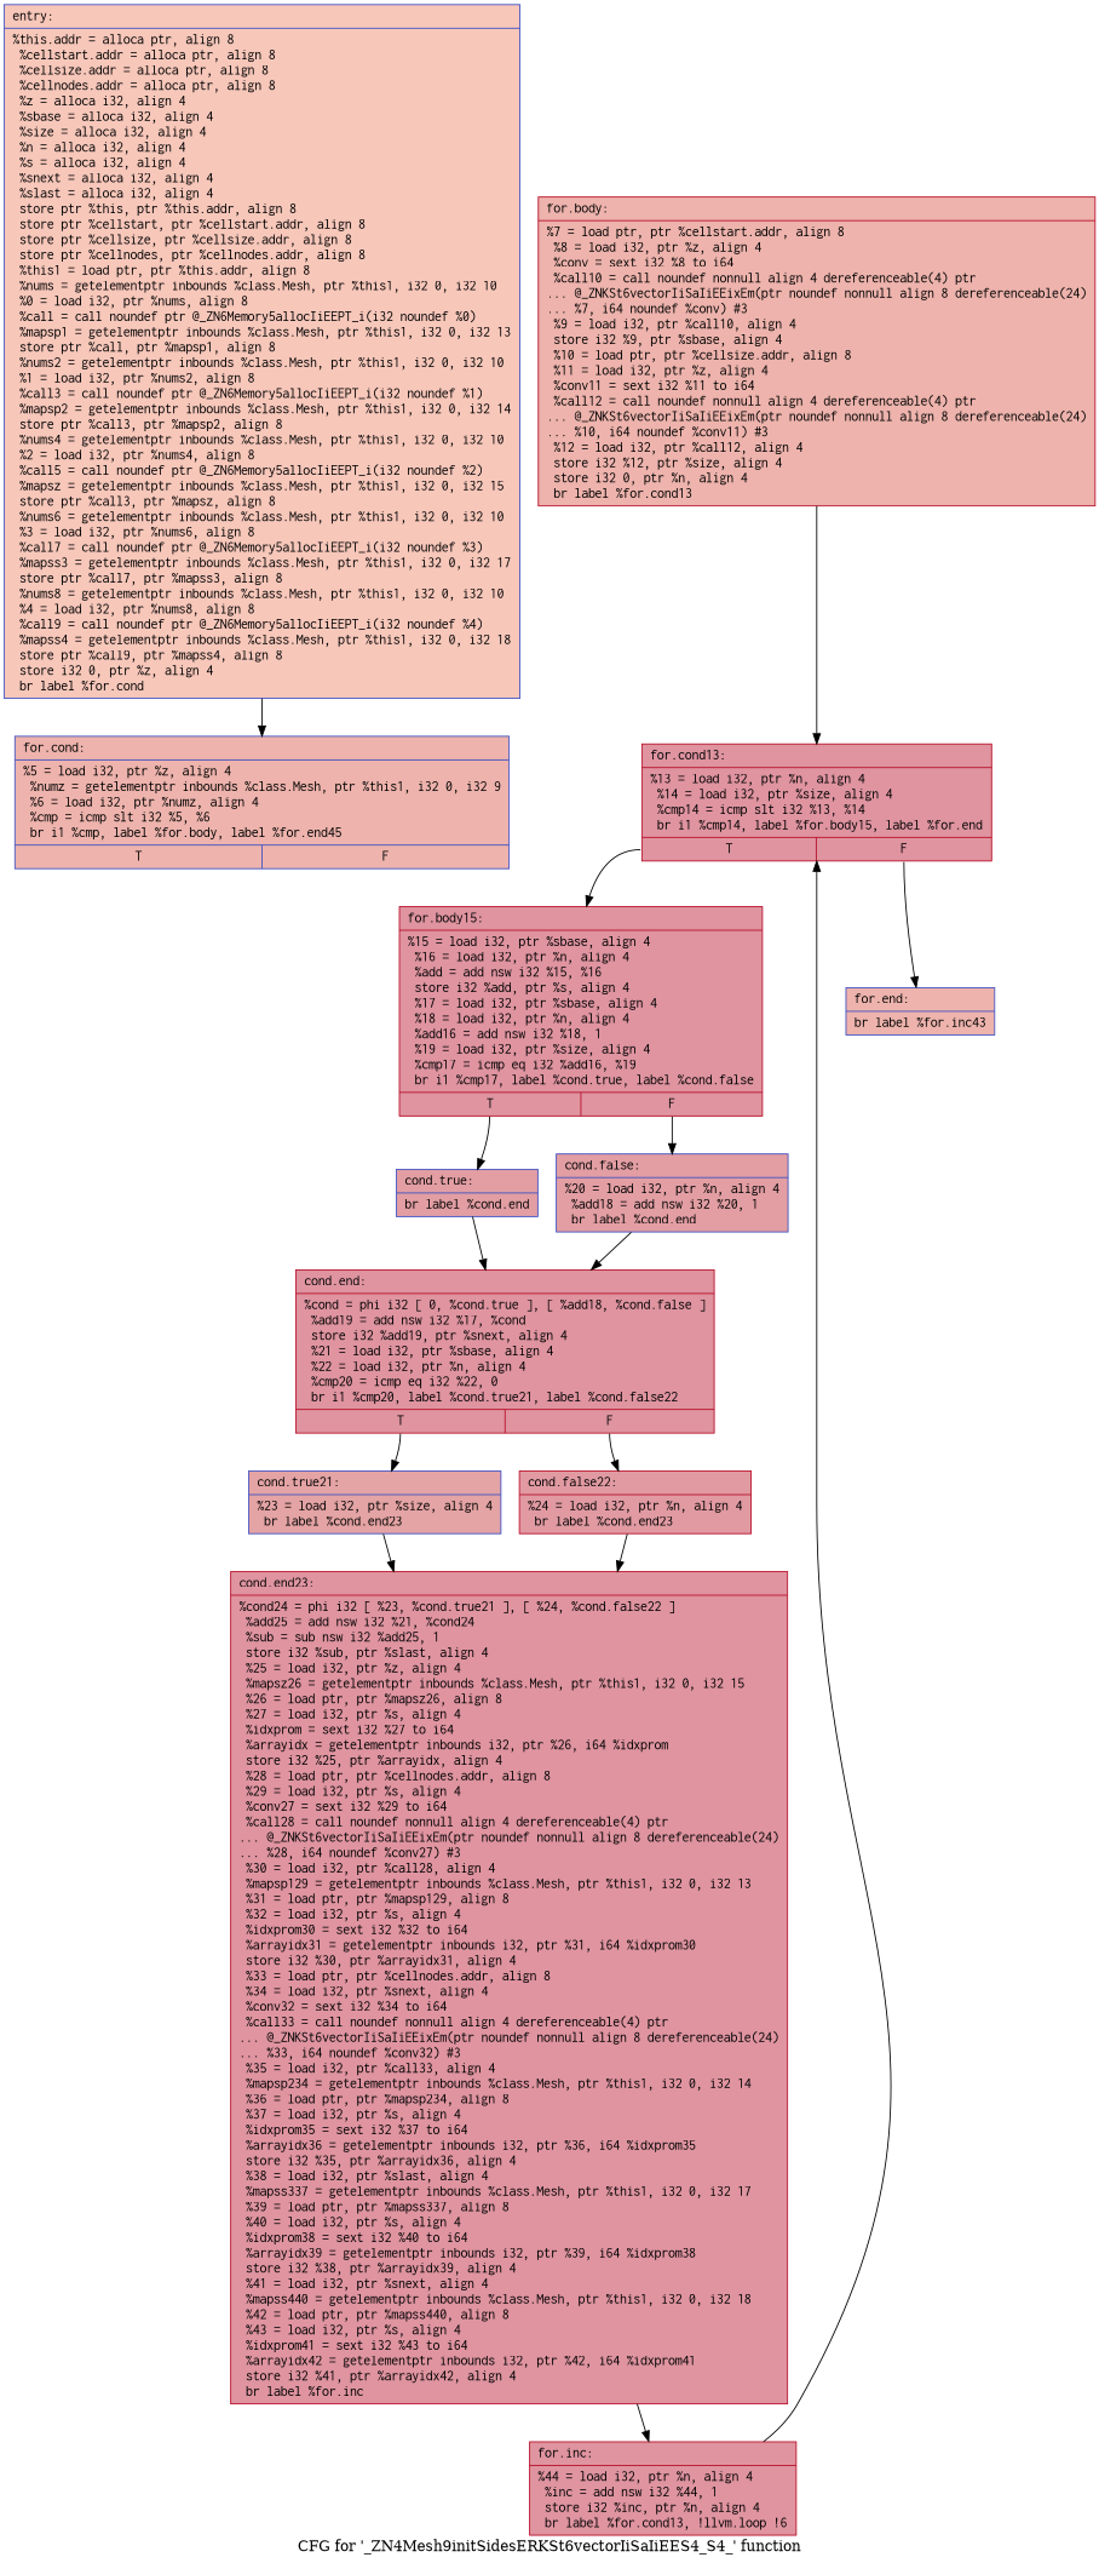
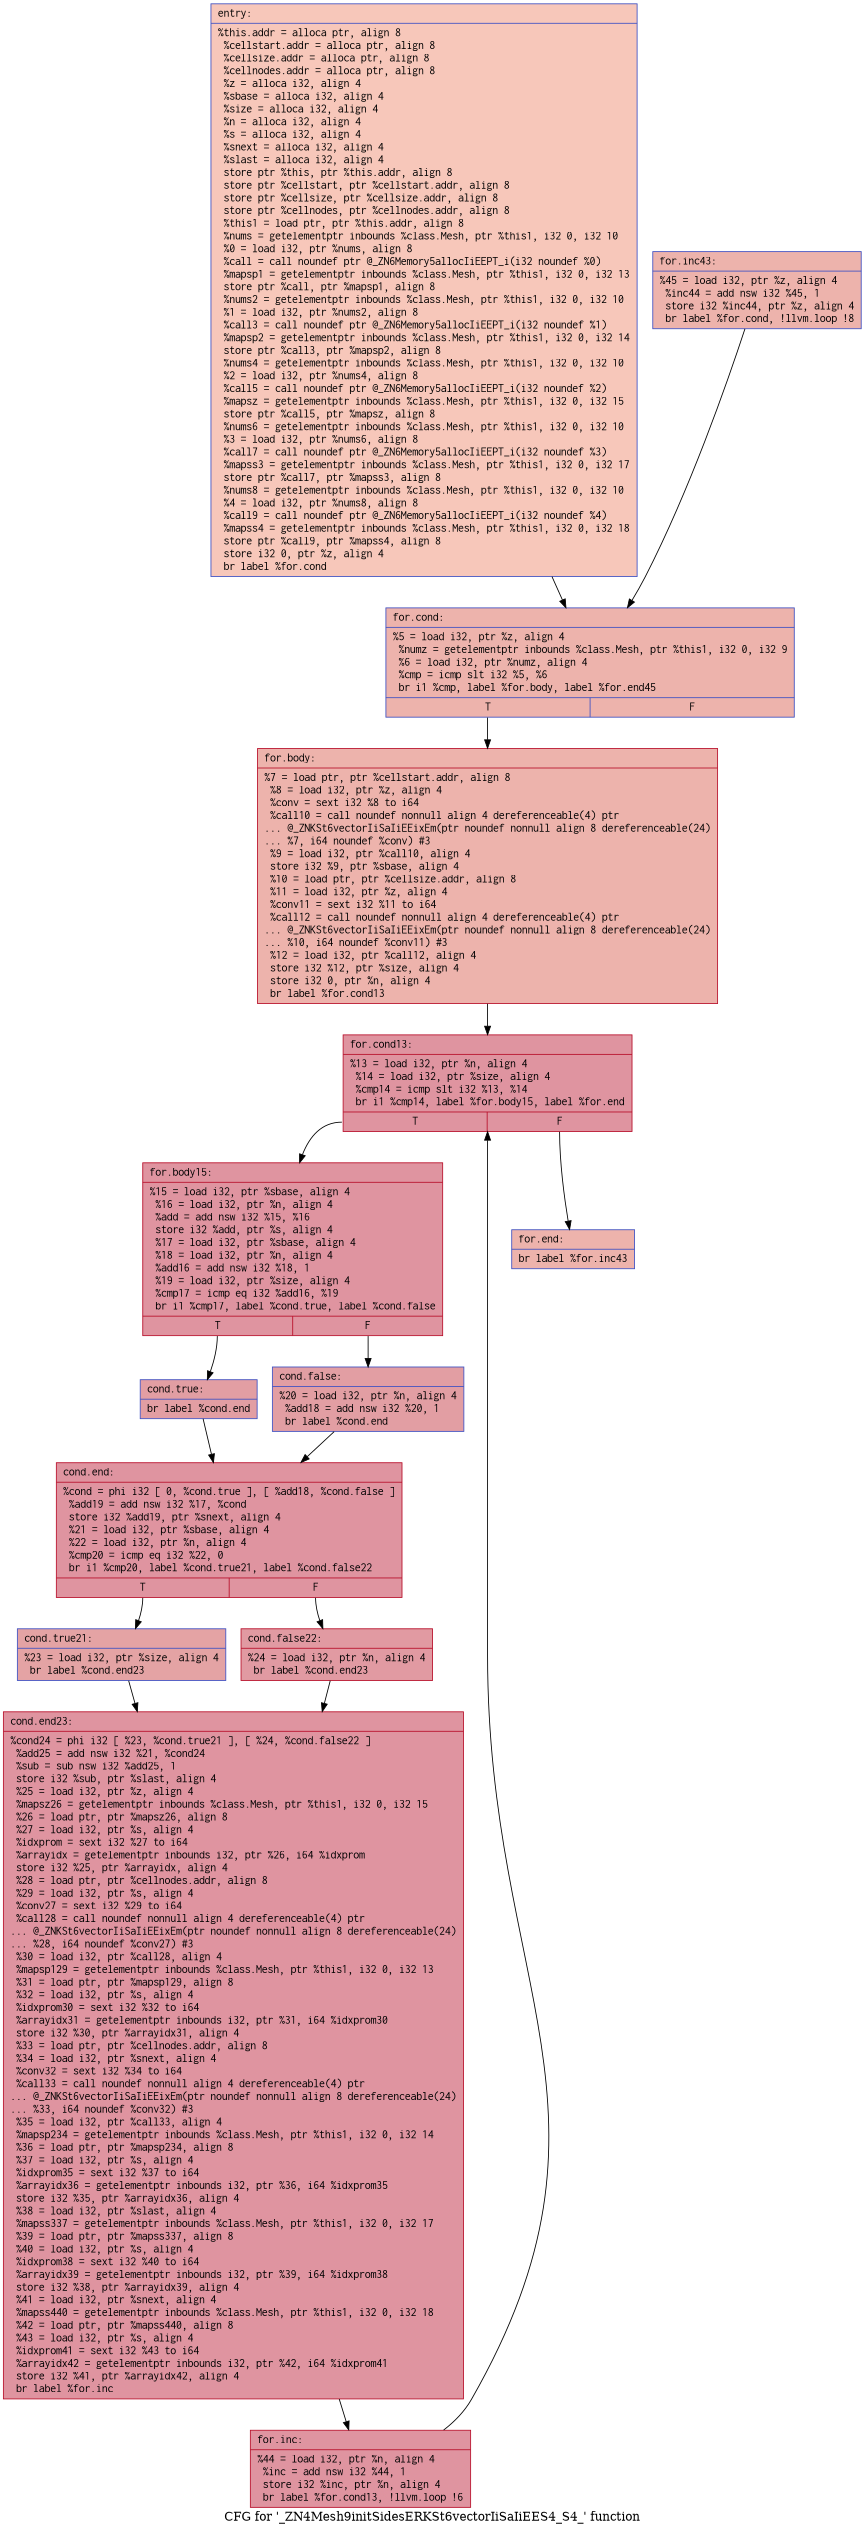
  digraph {
    label="CFG for '_ZN4Mesh9initSidesERKSt6vectorIiSaIiEES4_S4_' function"
    node [color="#3d50c3ff" fillcolor="#b70d2870" fontname=Courier shape=record style=filled]
-   n1 [fillcolor="#ec7f6370" label="{entry:\l|  %this.addr = alloca ptr, align 8\l  %cellstart.addr = alloca ptr, align 8\l  %cellsize.addr = alloca ptr, align 8\l  %cellnodes.addr = alloca ptr, align 8\l  %z = alloca i32, align 4\l  %sbase = alloca i32, align 4\l  %size = alloca i32, align 4\l  %n = alloca i32, align 4\l  %s = alloca i32, align 4\l  %snext = alloca i32, align 4\l  %slast = alloca i32, align 4\l  store ptr %this, ptr %this.addr, align 8\l  store ptr %cellstart, ptr %cellstart.addr, align 8\l  store ptr %cellsize, ptr %cellsize.addr, align 8\l  store ptr %cellnodes, ptr %cellnodes.addr, align 8\l  %this1 = load ptr, ptr %this.addr, align 8\l  %nums = getelementptr inbounds %class.Mesh, ptr %this1, i32 0, i32 10\l  %0 = load i32, ptr %nums, align 8\l  %call = call noundef ptr @_ZN6Memory5allocIiEEPT_i(i32 noundef %0)\l  %mapsp1 = getelementptr inbounds %class.Mesh, ptr %this1, i32 0, i32 13\l  store ptr %call, ptr %mapsp1, align 8\l  %nums2 = getelementptr inbounds %class.Mesh, ptr %this1, i32 0, i32 10\l  %1 = load i32, ptr %nums2, align 8\l  %call3 = call noundef ptr @_ZN6Memory5allocIiEEPT_i(i32 noundef %1)\l  %mapsp2 = getelementptr inbounds %class.Mesh, ptr %this1, i32 0, i32 14\l  store ptr %call3, ptr %mapsp2, align 8\l  %nums4 = getelementptr inbounds %class.Mesh, ptr %this1, i32 0, i32 10\l  %2 = load i32, ptr %nums4, align 8\l  %call5 = call noundef ptr @_ZN6Memory5allocIiEEPT_i(i32 noundef %2)\l  %mapsz = getelementptr inbounds %class.Mesh, ptr %this1, i32 0, i32 15\l  store ptr %call3, ptr %mapsz, align 8\l  %nums6 = getelementptr inbounds %class.Mesh, ptr %this1, i32 0, i32 10\l  %3 = load i32, ptr %nums6, align 8\l  %call7 = call noundef ptr @_ZN6Memory5allocIiEEPT_i(i32 noundef %3)\l  %mapss3 = getelementptr inbounds %class.Mesh, ptr %this1, i32 0, i32 17\l  store ptr %call7, ptr %mapss3, align 8\l  %nums8 = getelementptr inbounds %class.Mesh, ptr %this1, i32 0, i32 10\l  %4 = load i32, ptr %nums8, align 8\l  %call9 = call noundef ptr @_ZN6Memory5allocIiEEPT_i(i32 noundef %4)\l  %mapss4 = getelementptr inbounds %class.Mesh, ptr %this1, i32 0, i32 18\l  store ptr %call9, ptr %mapss4, align 8\l  store i32 0, ptr %z, align 4\l  br label %for.cond\l}"]
+   n1 [fillcolor="#ec7f6370" label="{entry:\l|  %this.addr = alloca ptr, align 8\l  %cellstart.addr = alloca ptr, align 8\l  %cellsize.addr = alloca ptr, align 8\l  %cellnodes.addr = alloca ptr, align 8\l  %z = alloca i32, align 4\l  %sbase = alloca i32, align 4\l  %size = alloca i32, align 4\l  %n = alloca i32, align 4\l  %s = alloca i32, align 4\l  %snext = alloca i32, align 4\l  %slast = alloca i32, align 4\l  store ptr %this, ptr %this.addr, align 8\l  store ptr %cellstart, ptr %cellstart.addr, align 8\l  store ptr %cellsize, ptr %cellsize.addr, align 8\l  store ptr %cellnodes, ptr %cellnodes.addr, align 8\l  %this1 = load ptr, ptr %this.addr, align 8\l  %nums = getelementptr inbounds %class.Mesh, ptr %this1, i32 0, i32 10\l  %0 = load i32, ptr %nums, align 8\l  %call = call noundef ptr @_ZN6Memory5allocIiEEPT_i(i32 noundef %0)\l  %mapsp1 = getelementptr inbounds %class.Mesh, ptr %this1, i32 0, i32 13\l  store ptr %call, ptr %mapsp1, align 8\l  %nums2 = getelementptr inbounds %class.Mesh, ptr %this1, i32 0, i32 10\l  %1 = load i32, ptr %nums2, align 8\l  %call3 = call noundef ptr @_ZN6Memory5allocIiEEPT_i(i32 noundef %1)\l  %mapsp2 = getelementptr inbounds %class.Mesh, ptr %this1, i32 0, i32 14\l  store ptr %call3, ptr %mapsp2, align 8\l  %nums4 = getelementptr inbounds %class.Mesh, ptr %this1, i32 0, i32 10\l  %2 = load i32, ptr %nums4, align 8\l  %call5 = call noundef ptr @_ZN6Memory5allocIiEEPT_i(i32 noundef %2)\l  %mapsz = getelementptr inbounds %class.Mesh, ptr %this1, i32 0, i32 15\l  store ptr %call5, ptr %mapsz, align 8\l  %nums6 = getelementptr inbounds %class.Mesh, ptr %this1, i32 0, i32 10\l  %3 = load i32, ptr %nums6, align 8\l  %call7 = call noundef ptr @_ZN6Memory5allocIiEEPT_i(i32 noundef %3)\l  %mapss3 = getelementptr inbounds %class.Mesh, ptr %this1, i32 0, i32 17\l  store ptr %call7, ptr %mapss3, align 8\l  %nums8 = getelementptr inbounds %class.Mesh, ptr %this1, i32 0, i32 10\l  %4 = load i32, ptr %nums8, align 8\l  %call9 = call noundef ptr @_ZN6Memory5allocIiEEPT_i(i32 noundef %4)\l  %mapss4 = getelementptr inbounds %class.Mesh, ptr %this1, i32 0, i32 18\l  store ptr %call9, ptr %mapss4, align 8\l  store i32 0, ptr %z, align 4\l  br label %for.cond\l}"]
    n2 [fillcolor="#d6524470" label="{for.cond:\l|  %5 = load i32, ptr %z, align 4\l  %numz = getelementptr inbounds %class.Mesh, ptr %this1, i32 0, i32 9\l  %6 = load i32, ptr %numz, align 4\l  %cmp = icmp slt i32 %5, %6\l  br i1 %cmp, label %for.body, label %for.end45\l|{<s0>T|<s1>F}}"]
    n3 [color="#b70d28ff" fillcolor="#d6524470" label="{for.body:\l|  %7 = load ptr, ptr %cellstart.addr, align 8\l  %8 = load i32, ptr %z, align 4\l  %conv = sext i32 %8 to i64\l  %call10 = call noundef nonnull align 4 dereferenceable(4) ptr\l... @_ZNKSt6vectorIiSaIiEEixEm(ptr noundef nonnull align 8 dereferenceable(24)\l... %7, i64 noundef %conv) #3\l  %9 = load i32, ptr %call10, align 4\l  store i32 %9, ptr %sbase, align 4\l  %10 = load ptr, ptr %cellsize.addr, align 8\l  %11 = load i32, ptr %z, align 4\l  %conv11 = sext i32 %11 to i64\l  %call12 = call noundef nonnull align 4 dereferenceable(4) ptr\l... @_ZNKSt6vectorIiSaIiEEixEm(ptr noundef nonnull align 8 dereferenceable(24)\l... %10, i64 noundef %conv11) #3\l  %12 = load i32, ptr %call12, align 4\l  store i32 %12, ptr %size, align 4\l  store i32 0, ptr %n, align 4\l  br label %for.cond13\l}"]
    n4 [color="#b70d28ff" label="{for.cond13:\l|  %13 = load i32, ptr %n, align 4\l  %14 = load i32, ptr %size, align 4\l  %cmp14 = icmp slt i32 %13, %14\l  br i1 %cmp14, label %for.body15, label %for.end\l|{<s0>T|<s1>F}}"]
    n5 [color="#b70d28ff" label="{for.body15:\l|  %15 = load i32, ptr %sbase, align 4\l  %16 = load i32, ptr %n, align 4\l  %add = add nsw i32 %15, %16\l  store i32 %add, ptr %s, align 4\l  %17 = load i32, ptr %sbase, align 4\l  %18 = load i32, ptr %n, align 4\l  %add16 = add nsw i32 %18, 1\l  %19 = load i32, ptr %size, align 4\l  %cmp17 = icmp eq i32 %add16, %19\l  br i1 %cmp17, label %cond.true, label %cond.false\l|{<s0>T|<s1>F}}"]
    n6 [fillcolor="#d6524470" label="{for.end:\l|  br label %for.inc43\l}"]
    n7 [fillcolor="#be242e70" label="{cond.true:\l|  br label %cond.end\l}"]
    n8 [fillcolor="#be242e70" label="{cond.false:\l|  %20 = load i32, ptr %n, align 4\l  %add18 = add nsw i32 %20, 1\l  br label %cond.end\l}"]
    n9 [color="#b70d28ff" label="{cond.end:\l|  %cond = phi i32 [ 0, %cond.true ], [ %add18, %cond.false ]\l  %add19 = add nsw i32 %17, %cond\l  store i32 %add19, ptr %snext, align 4\l  %21 = load i32, ptr %sbase, align 4\l  %22 = load i32, ptr %n, align 4\l  %cmp20 = icmp eq i32 %22, 0\l  br i1 %cmp20, label %cond.true21, label %cond.false22\l|{<s0>T|<s1>F}}"]
+   n10 [fillcolor="#d6524470" label="{for.inc43:\l|  %45 = load i32, ptr %z, align 4\l  %inc44 = add nsw i32 %45, 1\l  store i32 %inc44, ptr %z, align 4\l  br label %for.cond, !llvm.loop !8\l}"]
    n11 [fillcolor="#c32e3170" label="{cond.true21:\l|  %23 = load i32, ptr %size, align 4\l  br label %cond.end23\l}"]
    n12 [color="#b70d28ff" fillcolor="#bb1b2c70" label="{cond.false22:\l|  %24 = load i32, ptr %n, align 4\l  br label %cond.end23\l}"]
    n13 [color="#b70d28ff" label="{cond.end23:\l|  %cond24 = phi i32 [ %23, %cond.true21 ], [ %24, %cond.false22 ]\l  %add25 = add nsw i32 %21, %cond24\l  %sub = sub nsw i32 %add25, 1\l  store i32 %sub, ptr %slast, align 4\l  %25 = load i32, ptr %z, align 4\l  %mapsz26 = getelementptr inbounds %class.Mesh, ptr %this1, i32 0, i32 15\l  %26 = load ptr, ptr %mapsz26, align 8\l  %27 = load i32, ptr %s, align 4\l  %idxprom = sext i32 %27 to i64\l  %arrayidx = getelementptr inbounds i32, ptr %26, i64 %idxprom\l  store i32 %25, ptr %arrayidx, align 4\l  %28 = load ptr, ptr %cellnodes.addr, align 8\l  %29 = load i32, ptr %s, align 4\l  %conv27 = sext i32 %29 to i64\l  %call28 = call noundef nonnull align 4 dereferenceable(4) ptr\l... @_ZNKSt6vectorIiSaIiEEixEm(ptr noundef nonnull align 8 dereferenceable(24)\l... %28, i64 noundef %conv27) #3\l  %30 = load i32, ptr %call28, align 4\l  %mapsp129 = getelementptr inbounds %class.Mesh, ptr %this1, i32 0, i32 13\l  %31 = load ptr, ptr %mapsp129, align 8\l  %32 = load i32, ptr %s, align 4\l  %idxprom30 = sext i32 %32 to i64\l  %arrayidx31 = getelementptr inbounds i32, ptr %31, i64 %idxprom30\l  store i32 %30, ptr %arrayidx31, align 4\l  %33 = load ptr, ptr %cellnodes.addr, align 8\l  %34 = load i32, ptr %snext, align 4\l  %conv32 = sext i32 %34 to i64\l  %call33 = call noundef nonnull align 4 dereferenceable(4) ptr\l... @_ZNKSt6vectorIiSaIiEEixEm(ptr noundef nonnull align 8 dereferenceable(24)\l... %33, i64 noundef %conv32) #3\l  %35 = load i32, ptr %call33, align 4\l  %mapsp234 = getelementptr inbounds %class.Mesh, ptr %this1, i32 0, i32 14\l  %36 = load ptr, ptr %mapsp234, align 8\l  %37 = load i32, ptr %s, align 4\l  %idxprom35 = sext i32 %37 to i64\l  %arrayidx36 = getelementptr inbounds i32, ptr %36, i64 %idxprom35\l  store i32 %35, ptr %arrayidx36, align 4\l  %38 = load i32, ptr %slast, align 4\l  %mapss337 = getelementptr inbounds %class.Mesh, ptr %this1, i32 0, i32 17\l  %39 = load ptr, ptr %mapss337, align 8\l  %40 = load i32, ptr %s, align 4\l  %idxprom38 = sext i32 %40 to i64\l  %arrayidx39 = getelementptr inbounds i32, ptr %39, i64 %idxprom38\l  store i32 %38, ptr %arrayidx39, align 4\l  %41 = load i32, ptr %snext, align 4\l  %mapss440 = getelementptr inbounds %class.Mesh, ptr %this1, i32 0, i32 18\l  %42 = load ptr, ptr %mapss440, align 8\l  %43 = load i32, ptr %s, align 4\l  %idxprom41 = sext i32 %43 to i64\l  %arrayidx42 = getelementptr inbounds i32, ptr %42, i64 %idxprom41\l  store i32 %41, ptr %arrayidx42, align 4\l  br label %for.inc\l}"]
    n14 [color="#b70d28ff" label="{for.inc:\l|  %44 = load i32, ptr %n, align 4\l  %inc = add nsw i32 %44, 1\l  store i32 %inc, ptr %n, align 4\l  br label %for.cond13, !llvm.loop !6\l}"]
    n1 -> n2
+   n2 -> n3 [tailport=s0]
    n3 -> n4
    n4 -> n5 [tailport=s0]
    n4 -> n6 [tailport=s1]
    n5 -> n7 [tailport=s0]
    n5 -> n8 [tailport=s1]
    n7 -> n9
    n8 -> n9
    n9 -> n11 [tailport=s0]
    n9 -> n12 [tailport=s1]
+   n10 -> n2
    n11 -> n13
    n12 -> n13
    n13 -> n14
    n14 -> n4
  }
